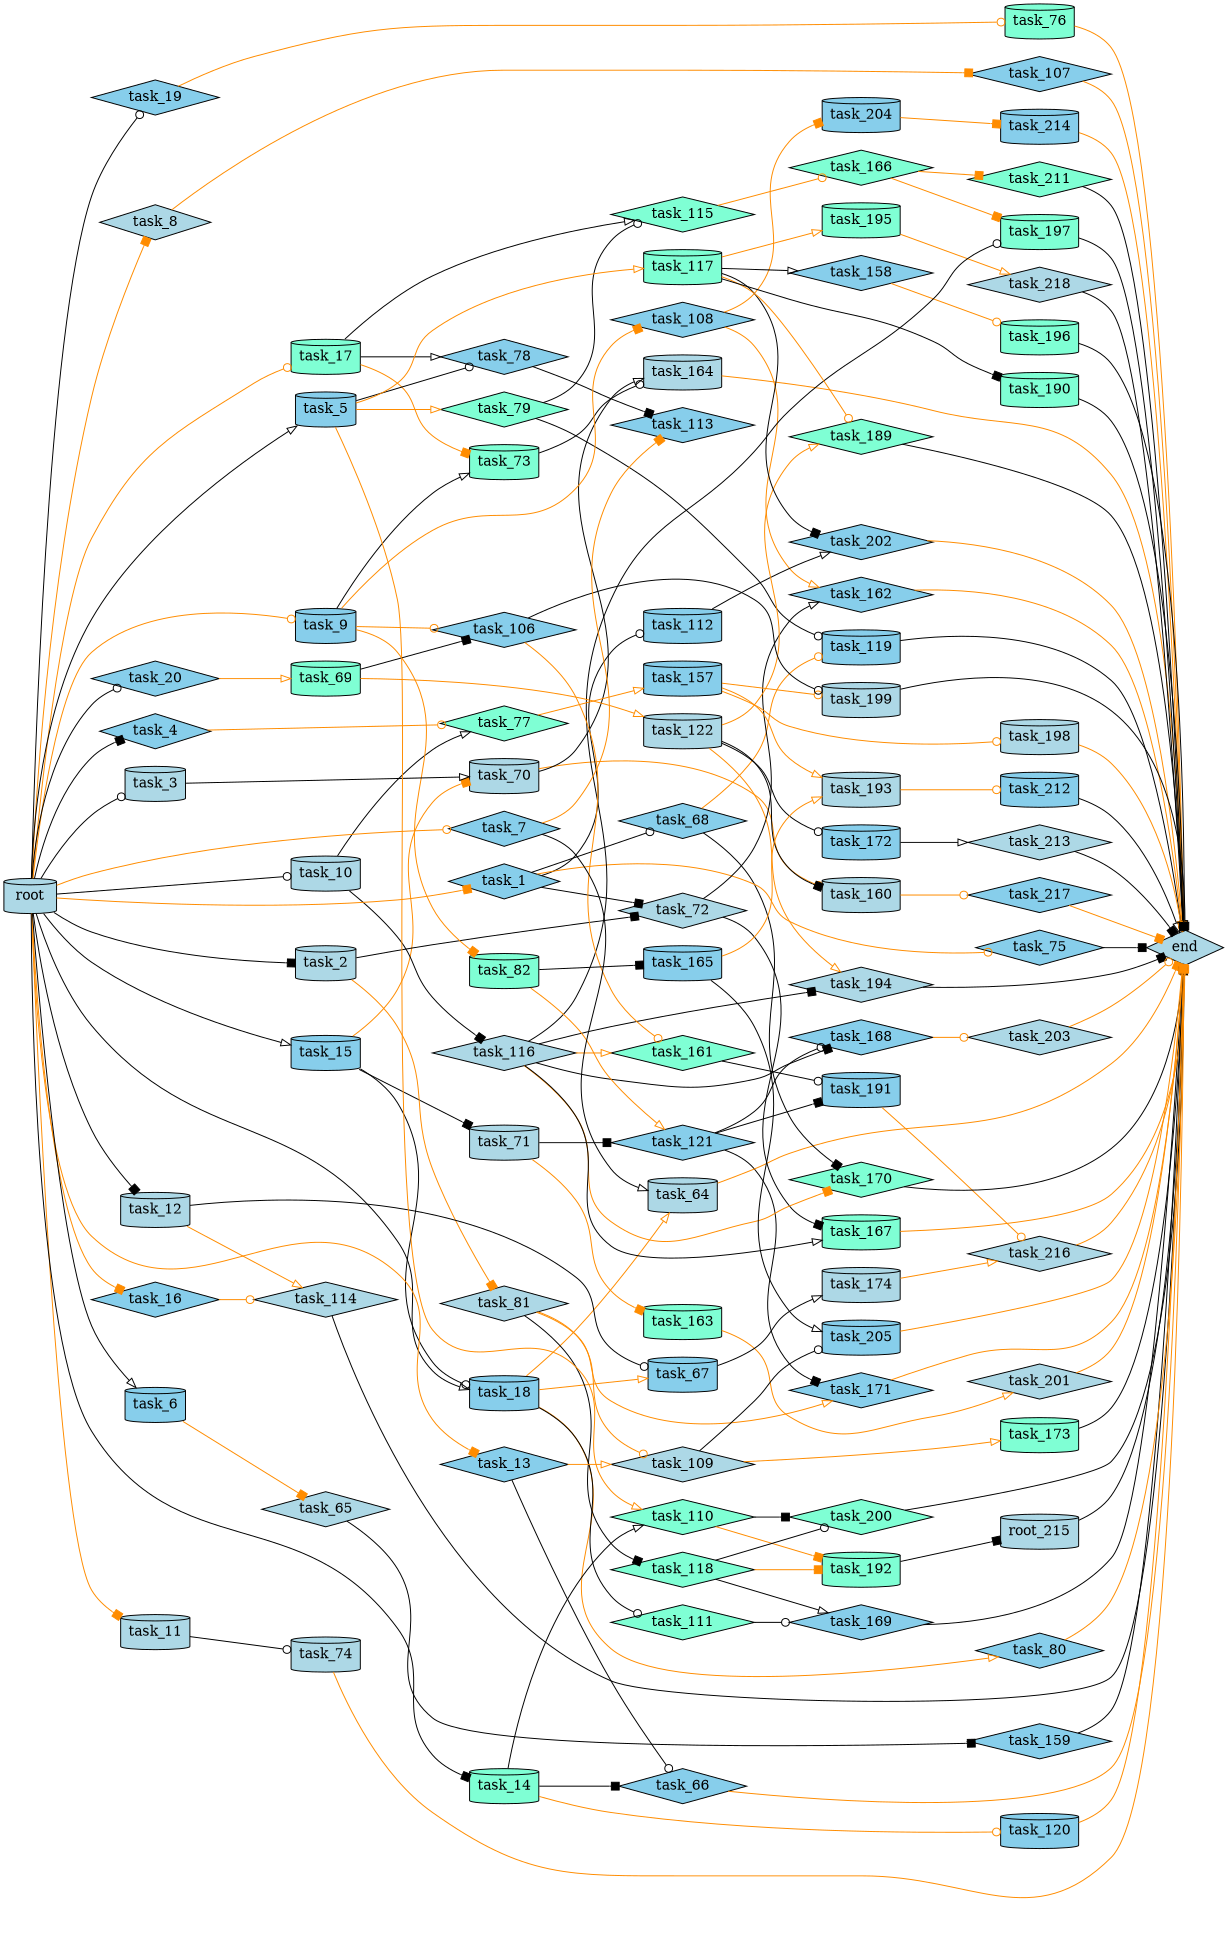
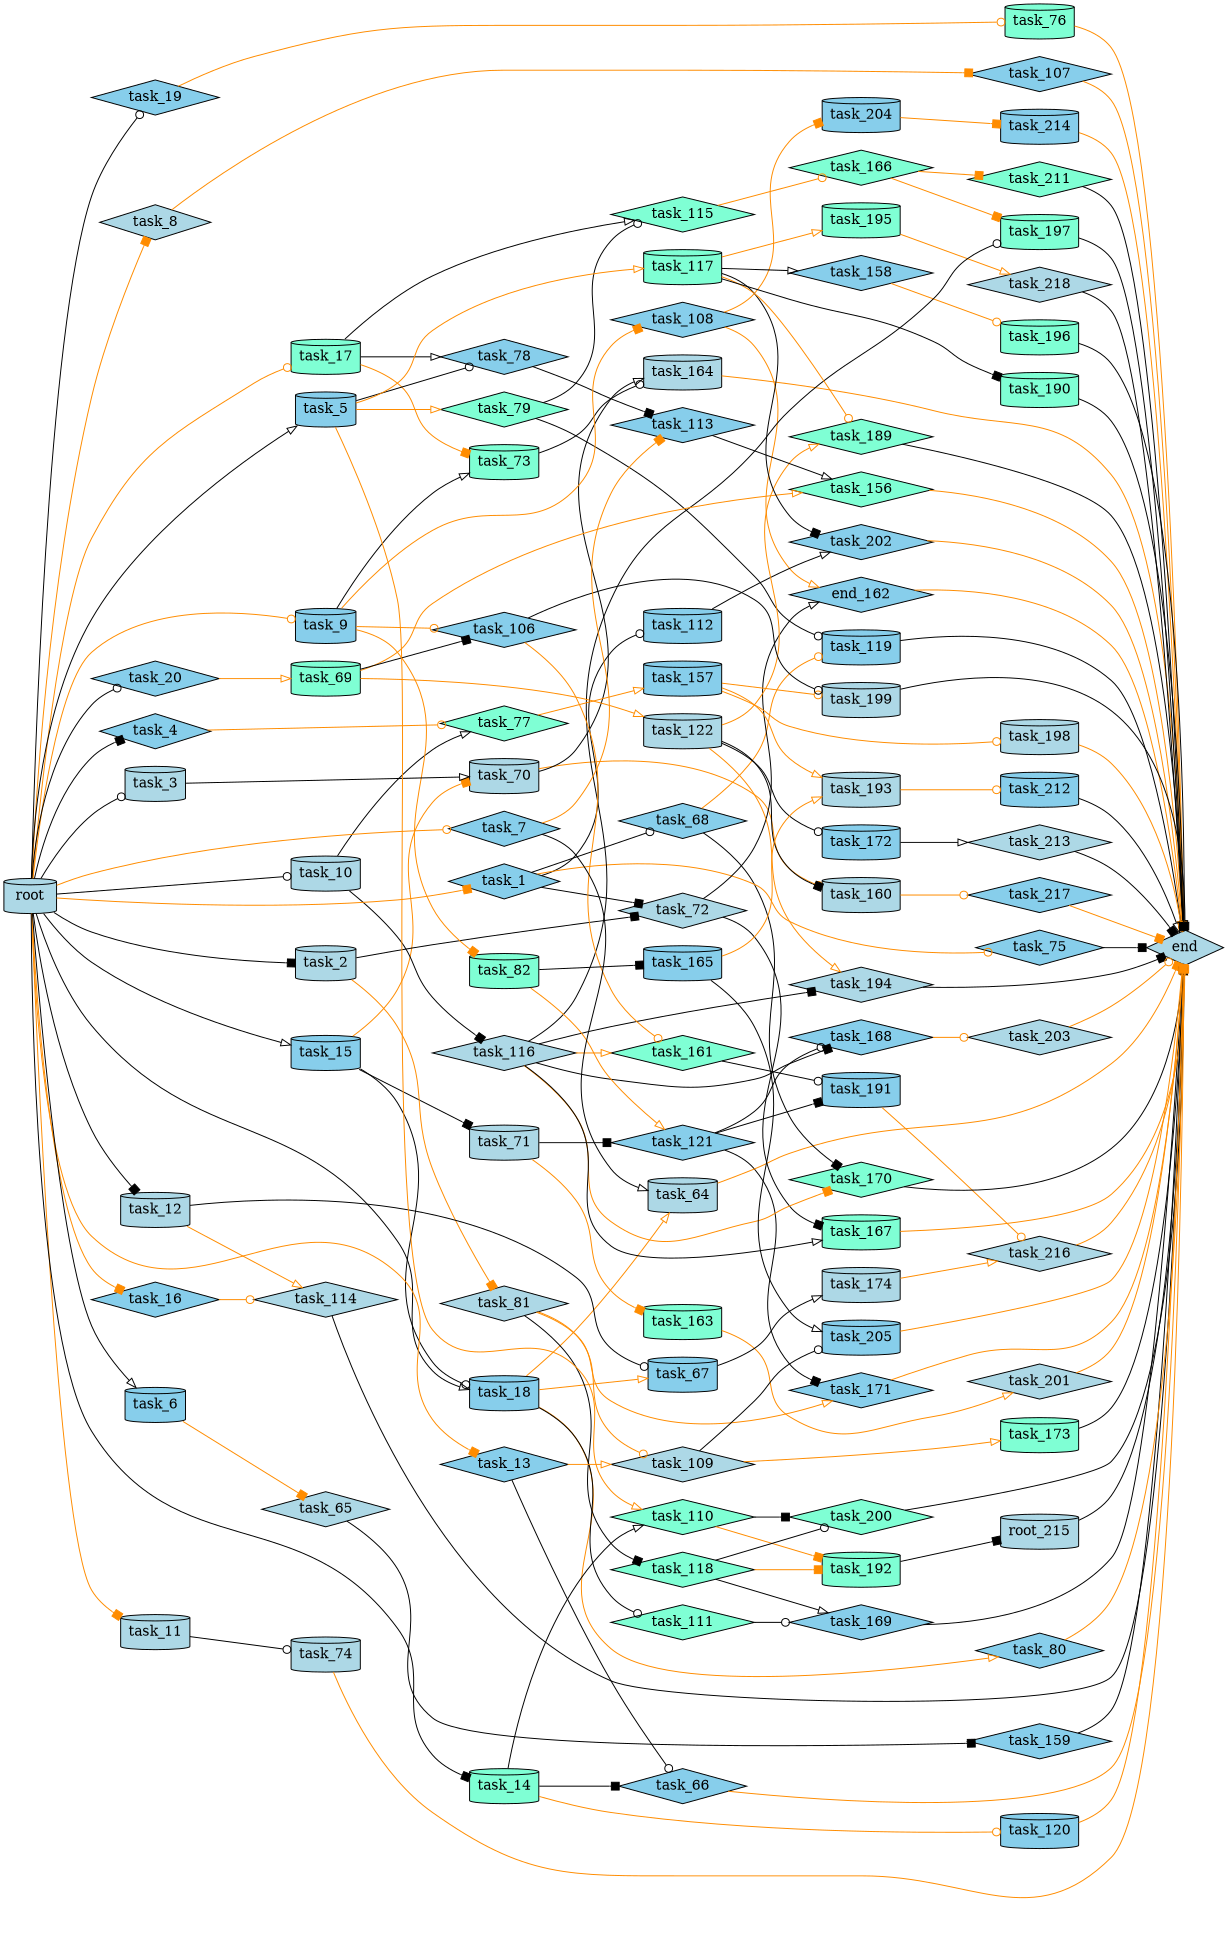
  digraph {
    rankdir=LR
    node [fillcolor=skyblue shape=diamond style=filled]
    edge [arrowhead=box color=black]
    task_214 [shape=cylinder]
    end [fillcolor=lightblue]
    task_76 [fillcolor=aquamarine shape=cylinder]
    task_19
    task_8 [fillcolor=lightblue]
    task_107
+   task_156 [fillcolor=aquamarine]
    task_108
-   task_162
+   task_162 [label=end_162]
    task_204 [shape=cylinder]
    task_191 [shape=cylinder]
    task_216 [fillcolor=lightblue]
    task_15 [shape=cylinder]
    task_70 [fillcolor=lightblue shape=cylinder]
    task_71 [fillcolor=lightblue shape=cylinder]
    task_18 [shape=cylinder]
    task_160 [fillcolor=lightblue shape=cylinder]
    task_164 [fillcolor=lightblue shape=cylinder]
    task_65 [fillcolor=lightblue]
    task_159
    task_163 [fillcolor=aquamarine shape=cylinder]
    task_121
    task_114 [fillcolor=lightblue]
    task_64 [fillcolor=lightblue shape=cylinder]
    task_67 [shape=cylinder]
    task_80
    task_111 [fillcolor=aquamarine]
    task_174 [fillcolor=lightblue shape=cylinder]
    task_169
    task_195 [fillcolor=aquamarine shape=cylinder]
    task_218 [fillcolor=lightblue]
    task_79 [fillcolor=aquamarine]
    task_115 [fillcolor=aquamarine]
    task_119 [shape=cylinder]
    task_166 [fillcolor=aquamarine]
    task_16
    task_110 [fillcolor=aquamarine]
    task_192 [fillcolor=aquamarine shape=cylinder]
    task_200 [fillcolor=aquamarine]
    n40 [fillcolor=lightblue label=root_215 shape=cylinder]
    task_68
    task_170 [fillcolor=aquamarine]
    task_217
    task_74 [fillcolor=lightblue shape=cylinder]
    task_196 [fillcolor=aquamarine shape=cylinder]
    task_158
    task_1
    task_72 [fillcolor=lightblue]
    task_112 [shape=cylinder]
    task_75
    task_167 [fillcolor=aquamarine shape=cylinder]
    task_202
    task_11 [fillcolor=lightblue shape=cylinder]
    task_171
    task_2 [fillcolor=lightblue shape=cylinder]
    task_81 [fillcolor=lightblue]
    task_109 [fillcolor=lightblue]
    task_118 [fillcolor=aquamarine]
    task_10 [fillcolor=lightblue shape=cylinder]
    task_116 [fillcolor=lightblue]
    task_77 [fillcolor=aquamarine]
    task_197 [fillcolor=aquamarine shape=cylinder]
    task_194 [fillcolor=lightblue]
    task_161 [fillcolor=aquamarine]
    task_168
    task_157 [shape=cylinder]
    task_66
    task_205 [shape=cylinder]
    task_173 [fillcolor=aquamarine shape=cylinder]
    task_211 [fillcolor=aquamarine]
    task_122 [fillcolor=lightblue shape=cylinder]
    task_172 [shape=cylinder]
    task_189 [fillcolor=aquamarine]
    task_213 [fillcolor=lightblue]
    task_17 [fillcolor=aquamarine shape=cylinder]
    task_78
    task_73 [fillcolor=aquamarine shape=cylinder]
    task_113
    task_199 [fillcolor=lightblue shape=cylinder]
    task_203 [fillcolor=lightblue]
    task_198 [fillcolor=lightblue shape=cylinder]
    task_193 [fillcolor=lightblue shape=cylinder]
    task_212 [shape=cylinder]
    task_106
    task_12 [fillcolor=lightblue shape=cylinder]
    task_9 [shape=cylinder]
    task_82 [fillcolor=aquamarine shape=cylinder]
    task_165 [shape=cylinder]
    task_201 [fillcolor=lightblue]
    task_69 [fillcolor=aquamarine shape=cylinder]
    task_20
    task_13
    task_3 [fillcolor=lightblue shape=cylinder]
    task_5 [shape=cylinder]
    task_117 [fillcolor=aquamarine shape=cylinder]
    task_190 [fillcolor=aquamarine shape=cylinder]
    task_14 [fillcolor=aquamarine shape=cylinder]
    task_120 [shape=cylinder]
    task_4
    root [fillcolor=lightblue shape=cylinder]
    task_6 [shape=cylinder]
    task_7
    task_214 -> end [arrowhead=onormal color=darkorange]
    task_76 -> end [color=darkorange]
    task_19 -> task_76 [arrowhead=odot color=darkorange]
    task_8 -> task_107 [color=darkorange]
    task_107 -> end [arrowhead=odot color=darkorange]
+   task_156 -> end [color=darkorange]
    task_108 -> task_162 [arrowhead=onormal color=darkorange]
    task_108 -> task_204 [color=darkorange]
    task_162 -> end [arrowhead=onormal color=darkorange]
    task_204 -> task_214 [color=darkorange]
    task_191 -> task_216 [arrowhead=odot color=darkorange]
    task_216 -> end [arrowhead=onormal color=darkorange]
    task_15 -> task_70 [color=darkorange]
    task_15 -> task_71
    task_15 -> task_18 [arrowhead=odot]
    task_70 -> task_160 [arrowhead=odot color=darkorange]
    task_70 -> task_164 [arrowhead=onormal]
    task_71 -> task_163 [color=darkorange]
    task_71 -> task_121
    task_18 -> task_64 [arrowhead=onormal color=darkorange]
    task_18 -> task_67 [arrowhead=onormal color=darkorange]
    task_18 -> task_80 [arrowhead=onormal color=darkorange]
    task_18 -> task_111 [arrowhead=odot]
    task_160 -> task_217 [arrowhead=odot color=darkorange]
    task_164 -> end [arrowhead=onormal color=darkorange]
    task_65 -> task_159
    task_159 -> end [arrowhead=onormal]
    task_163 -> task_201 [arrowhead=onormal color=darkorange]
    task_121 -> task_191
    task_121 -> task_171
    task_121 -> task_168 [arrowhead=odot]
    task_114 -> end
    task_64 -> end [color=darkorange]
    task_67 -> task_174 [arrowhead=onormal]
    task_80 -> end [arrowhead=onormal color=darkorange]
    task_111 -> task_169 [arrowhead=odot]
    task_174 -> task_216 [arrowhead=onormal color=darkorange]
    task_169 -> end [arrowhead=odot]
    task_195 -> task_218 [arrowhead=onormal color=darkorange]
    task_218 -> end [arrowhead=odot]
    task_79 -> task_115 [arrowhead=odot]
    task_79 -> task_119 [arrowhead=odot]
    task_115 -> task_166 [arrowhead=odot color=darkorange]
    task_119 -> end [arrowhead=onormal]
    task_166 -> task_197 [color=darkorange]
    task_166 -> task_211 [color=darkorange]
    task_16 -> task_114 [arrowhead=odot color=darkorange]
    task_110 -> task_192 [color=darkorange]
    task_110 -> task_200
    task_192 -> n40
    task_200 -> end [arrowhead=onormal]
    n40 -> end
    task_68 -> task_119 [arrowhead=odot color=darkorange]
    task_68 -> task_170
    task_170 -> end
    task_217 -> end [color=darkorange]
    task_74 -> end [color=darkorange]
    task_196 -> end [arrowhead=onormal]
    task_158 -> task_196 [arrowhead=odot color=darkorange]
    task_1 -> task_68 [arrowhead=odot]
    task_1 -> task_72
    task_1 -> task_112 [arrowhead=odot]
    task_1 -> task_75 [arrowhead=odot color=darkorange]
    task_72 -> task_162 [arrowhead=onormal]
    task_72 -> task_167
    task_112 -> task_202 [arrowhead=onormal]
    task_75 -> end
    task_167 -> end [color=darkorange]
    task_202 -> end [arrowhead=odot color=darkorange]
    task_11 -> task_74 [arrowhead=odot]
    task_171 -> end [color=darkorange]
    task_2 -> task_72
    task_2 -> task_81 [color=darkorange]
    task_81 -> task_171 [arrowhead=onormal color=darkorange]
    task_81 -> task_109 [arrowhead=odot color=darkorange]
    task_81 -> task_118
    task_109 -> task_205 [arrowhead=odot]
    task_109 -> task_173 [arrowhead=onormal color=darkorange]
    task_118 -> task_169 [arrowhead=onormal]
    task_118 -> task_192 [color=darkorange]
    task_118 -> task_200 [arrowhead=odot]
    task_10 -> task_116
    task_10 -> task_77 [arrowhead=onormal]
    task_116 -> task_170 [color=darkorange]
    task_116 -> task_167 [arrowhead=onormal]
    task_116 -> task_197 [arrowhead=odot]
    task_116 -> task_194
    task_116 -> task_161 [arrowhead=onormal color=darkorange]
    task_116 -> task_168
    task_77 -> task_157 [arrowhead=onormal color=darkorange]
    task_197 -> end [arrowhead=odot]
    task_194 -> end
    task_161 -> task_191 [arrowhead=odot]
    task_168 -> task_203 [arrowhead=odot color=darkorange]
    task_157 -> task_199 [arrowhead=odot color=darkorange]
    task_157 -> task_198 [arrowhead=odot color=darkorange]
    task_157 -> task_193 [arrowhead=onormal color=darkorange]
    task_66 -> end [arrowhead=odot color=darkorange]
    task_205 -> end [arrowhead=onormal color=darkorange]
    task_173 -> end [arrowhead=odot]
    task_211 -> end
    task_122 -> task_160
    task_122 -> task_194 [arrowhead=onormal color=darkorange]
    task_122 -> task_172 [arrowhead=odot]
    task_122 -> task_189 [arrowhead=onormal color=darkorange]
    task_172 -> task_213 [arrowhead=onormal]
    task_189 -> end [arrowhead=odot]
    task_213 -> end
    task_17 -> task_115 [arrowhead=onormal]
    task_17 -> task_78 [arrowhead=onormal]
    task_17 -> task_73 [color=darkorange]
    task_78 -> task_113
    task_73 -> task_164 [arrowhead=odot]
+   task_113 -> task_156 [arrowhead=onormal]
    task_199 -> end
    task_203 -> end [arrowhead=odot color=darkorange]
    task_198 -> end [arrowhead=onormal color=darkorange]
    task_193 -> task_212 [arrowhead=odot color=darkorange]
    task_212 -> end [arrowhead=onormal]
    task_106 -> task_161 [arrowhead=odot color=darkorange]
    task_106 -> task_199 [arrowhead=odot]
    task_12 -> task_114 [arrowhead=onormal color=darkorange]
    task_12 -> task_67 [arrowhead=odot]
    task_9 -> task_108 [color=darkorange]
    task_9 -> task_73 [arrowhead=onormal]
    task_9 -> task_106 [arrowhead=odot color=darkorange]
    task_9 -> task_82 [color=darkorange]
    task_82 -> task_121 [arrowhead=onormal color=darkorange]
    task_82 -> task_165
    task_165 -> task_205 [arrowhead=onormal]
    task_165 -> task_193 [arrowhead=onormal color=darkorange]
    task_201 -> end [arrowhead=odot color=darkorange]
+   task_69 -> task_156 [arrowhead=onormal color=darkorange]
    task_69 -> task_122 [arrowhead=onormal color=darkorange]
    task_69 -> task_106
    task_20 -> task_69 [arrowhead=onormal color=darkorange]
    task_13 -> task_109 [arrowhead=onormal color=darkorange]
    task_13 -> task_66 [arrowhead=odot]
    task_3 -> task_70 [arrowhead=onormal]
    task_5 -> task_79 [arrowhead=onormal color=darkorange]
    task_5 -> task_110 [arrowhead=onormal color=darkorange]
    task_5 -> task_78 [arrowhead=odot]
    task_5 -> task_117 [arrowhead=onormal color=darkorange]
    task_117 -> task_195 [arrowhead=onormal color=darkorange]
    task_117 -> task_158 [arrowhead=onormal]
    task_117 -> task_202
    task_117 -> task_189 [arrowhead=odot color=darkorange]
    task_117 -> task_190
    task_190 -> end
    task_14 -> task_110 [arrowhead=onormal]
    task_14 -> task_66
    task_14 -> task_120 [arrowhead=odot color=darkorange]
    task_120 -> end [color=darkorange]
    task_4 -> task_77 [arrowhead=odot color=darkorange]
    root -> task_19 [arrowhead=odot]
    root -> task_8 [color=darkorange]
    root -> task_15 [arrowhead=onormal]
    root -> task_18 [arrowhead=onormal]
    root -> task_16 [color=darkorange]
    root -> task_1 [color=darkorange]
    root -> task_11 [color=darkorange]
    root -> task_2
    root -> task_10 [arrowhead=odot]
    root -> task_17 [arrowhead=odot color=darkorange]
    root -> task_12
    root -> task_9 [arrowhead=odot color=darkorange]
    root -> task_20 [arrowhead=odot]
    root -> task_13 [color=darkorange]
    root -> task_3 [arrowhead=odot]
    root -> task_5 [arrowhead=onormal]
    root -> task_14
    root -> task_4
    root -> task_6 [arrowhead=onormal]
    root -> task_7 [arrowhead=odot color=darkorange]
    task_6 -> task_65 [color=darkorange]
    task_7 -> task_64 [arrowhead=onormal]
    task_7 -> task_113 [color=darkorange]
  }
